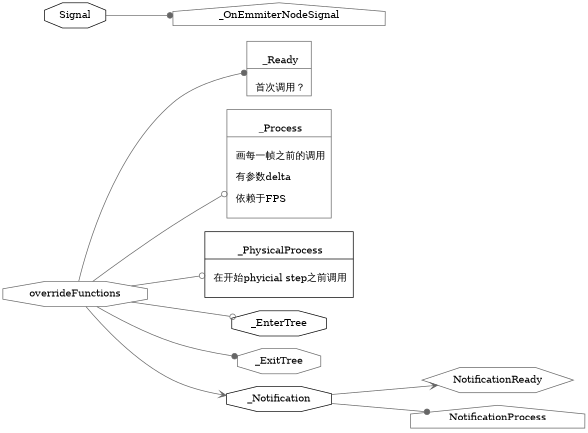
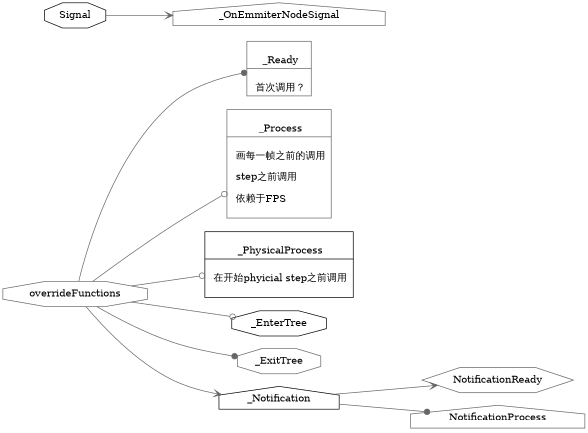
  digraph {
    newrank=true
    rankdir=LR
    node [color=gray40 shape=octagon]
    edge [arrowhead=dot color=gray40]
    n1 [label="{{\n      _Ready|\n      首次调用？\n    }}" shape=record]
-   n2 [label="{{\n      _Process|\n      画每一帧之前的调用\l \n      有参数delta\l\n      依赖于FPS\l\n    }}" shape=record]
+   n2 [label="{{\n      _Process|\n      画每一帧之前的调用\l \n      step之前调用\l\n      依赖于FPS\l\n    }}" shape=record]
    n3 [color=black label="{{\n      _PhysicalProcess|\n      在开始phyicial step之前调用\l\n    }}" shape=record]
    overrideFunctions
    _EnterTree [color=black]
    _ExitTree
-   _Notification [color=black]
+   _Notification [color=black shape=house]
    NotificationReady [shape=hexagon]
    NotificationProcess [shape=house]
    Signal [color=black]
    _OnEmmiterNodeSignal [shape=house]
    overrideFunctions -> n1
    overrideFunctions -> n2 [arrowhead=odot]
    overrideFunctions -> n3 [arrowhead=odot]
    overrideFunctions -> _EnterTree [arrowhead=odot]
    overrideFunctions -> _ExitTree
    overrideFunctions -> _Notification [arrowhead=vee]
    _Notification -> NotificationReady [arrowhead=vee]
    _Notification -> NotificationProcess
-   Signal -> _OnEmmiterNodeSignal
+   Signal -> _OnEmmiterNodeSignal [arrowhead=vee]
  }
